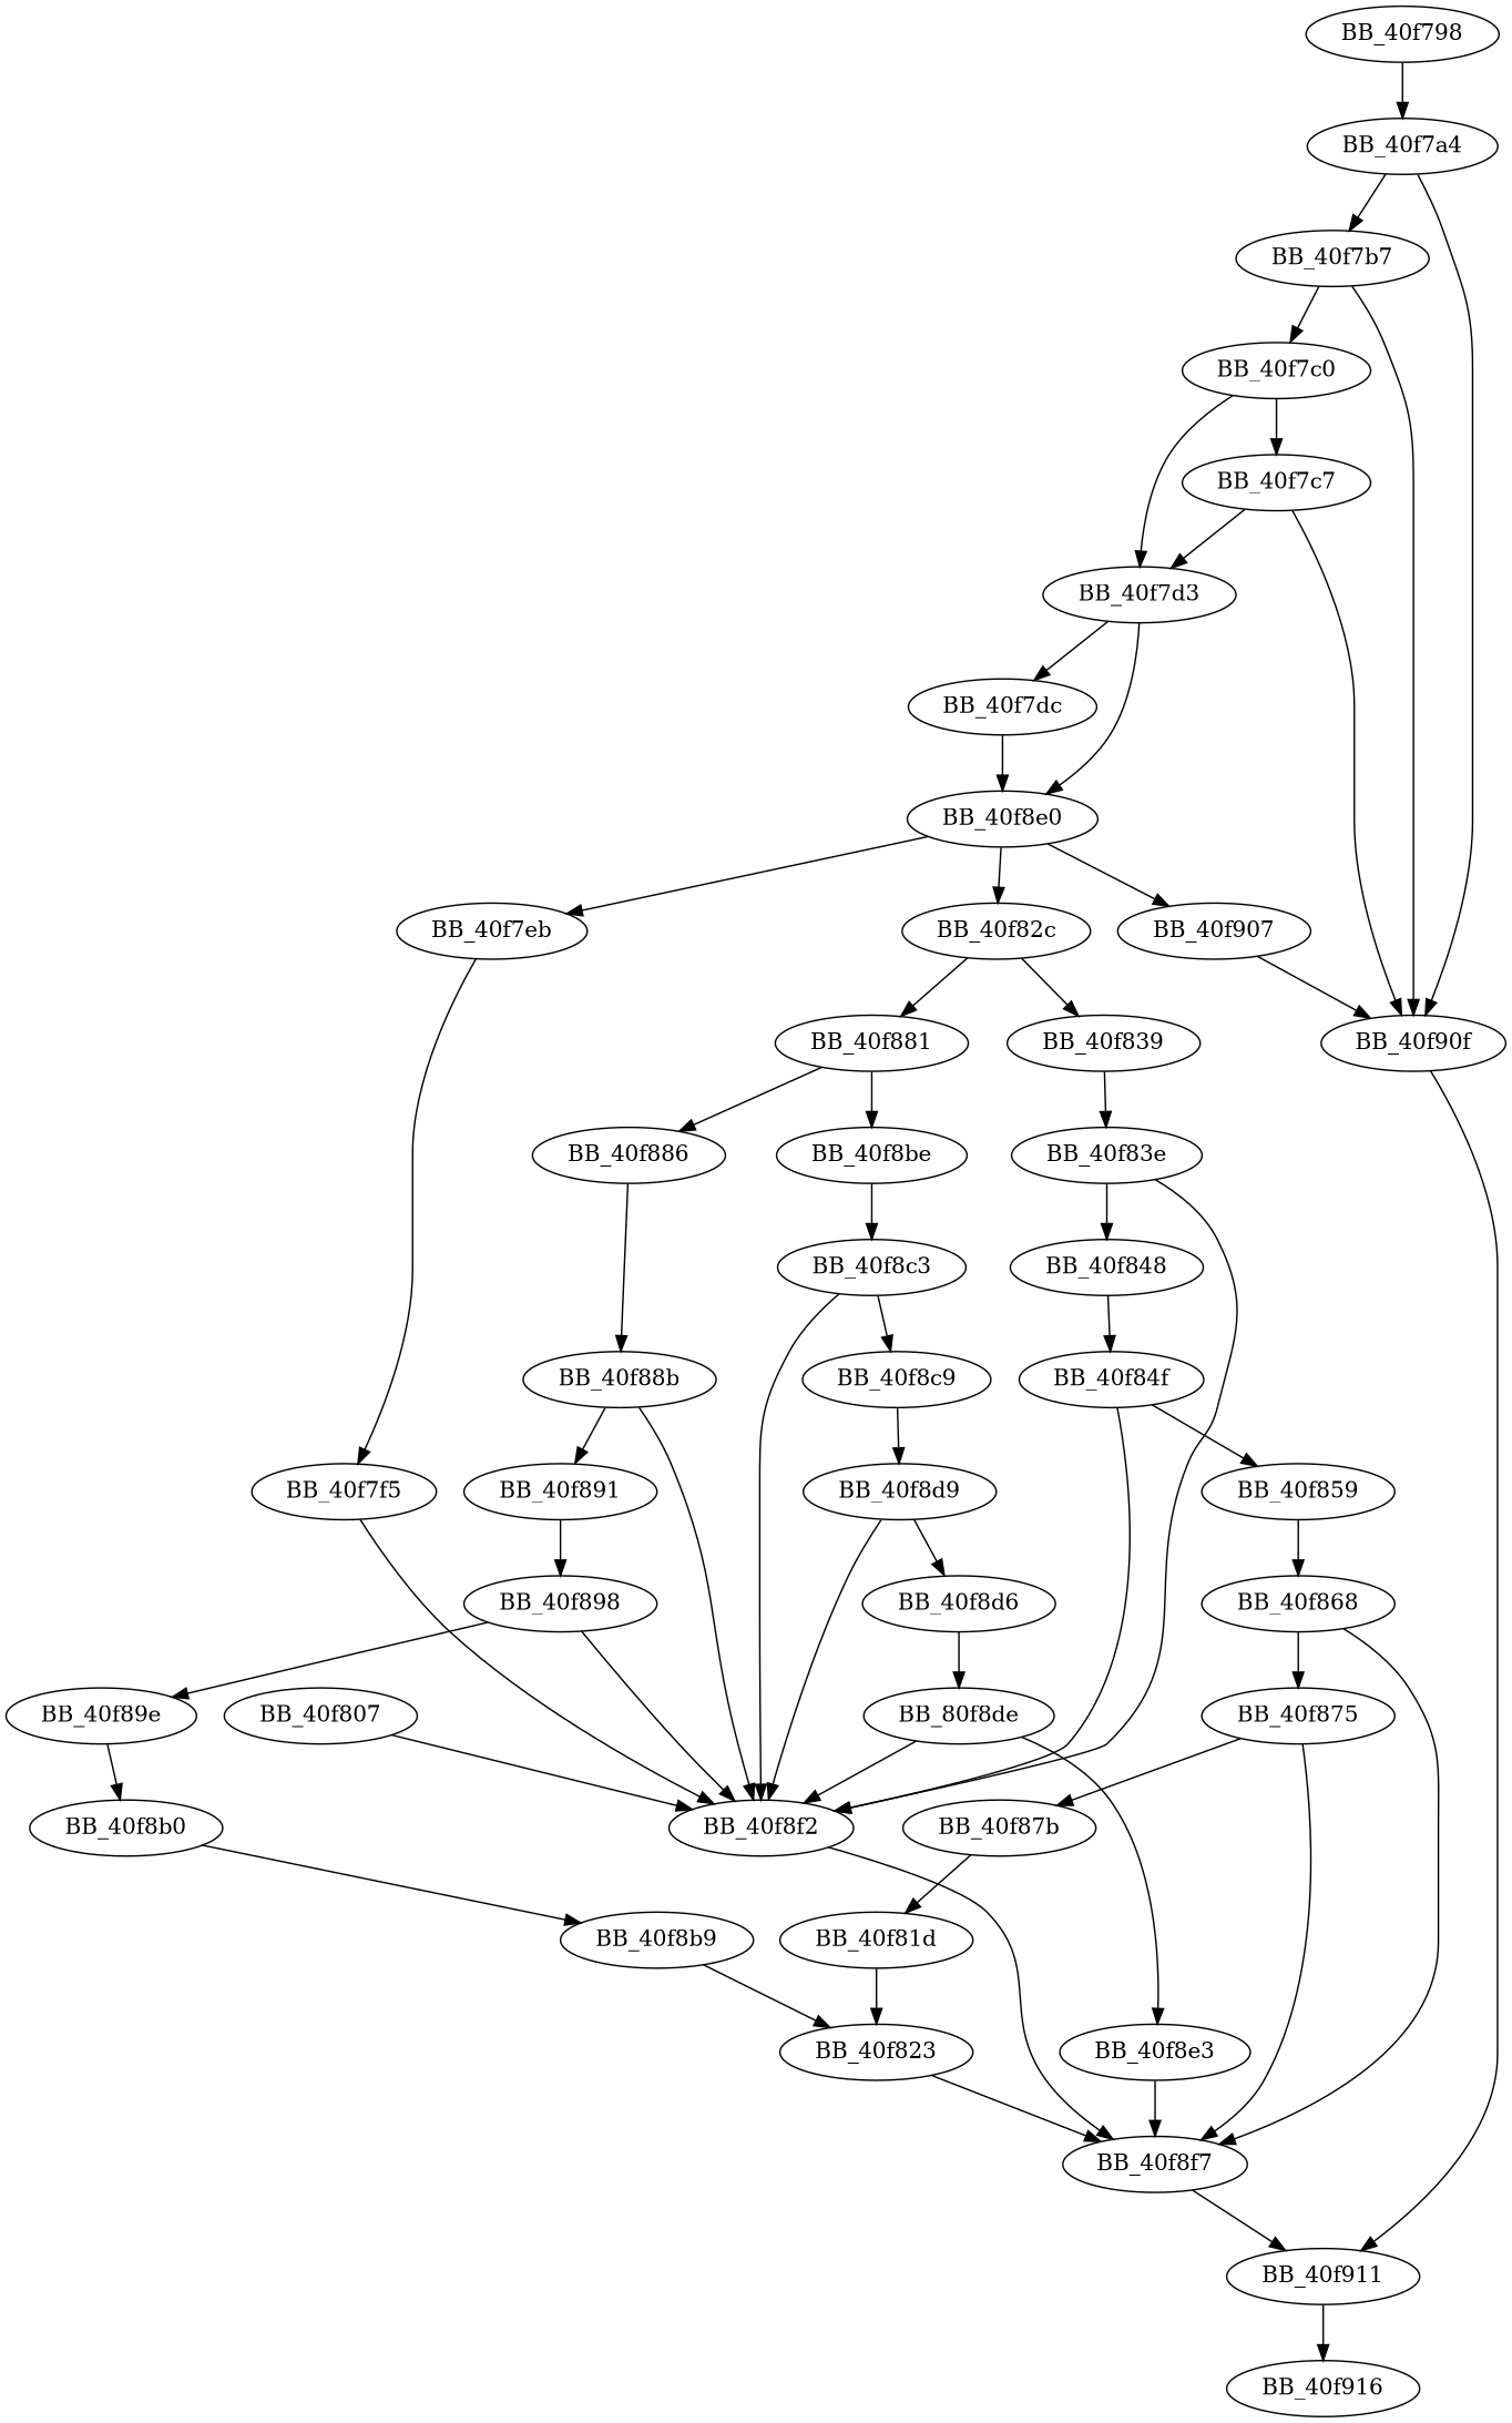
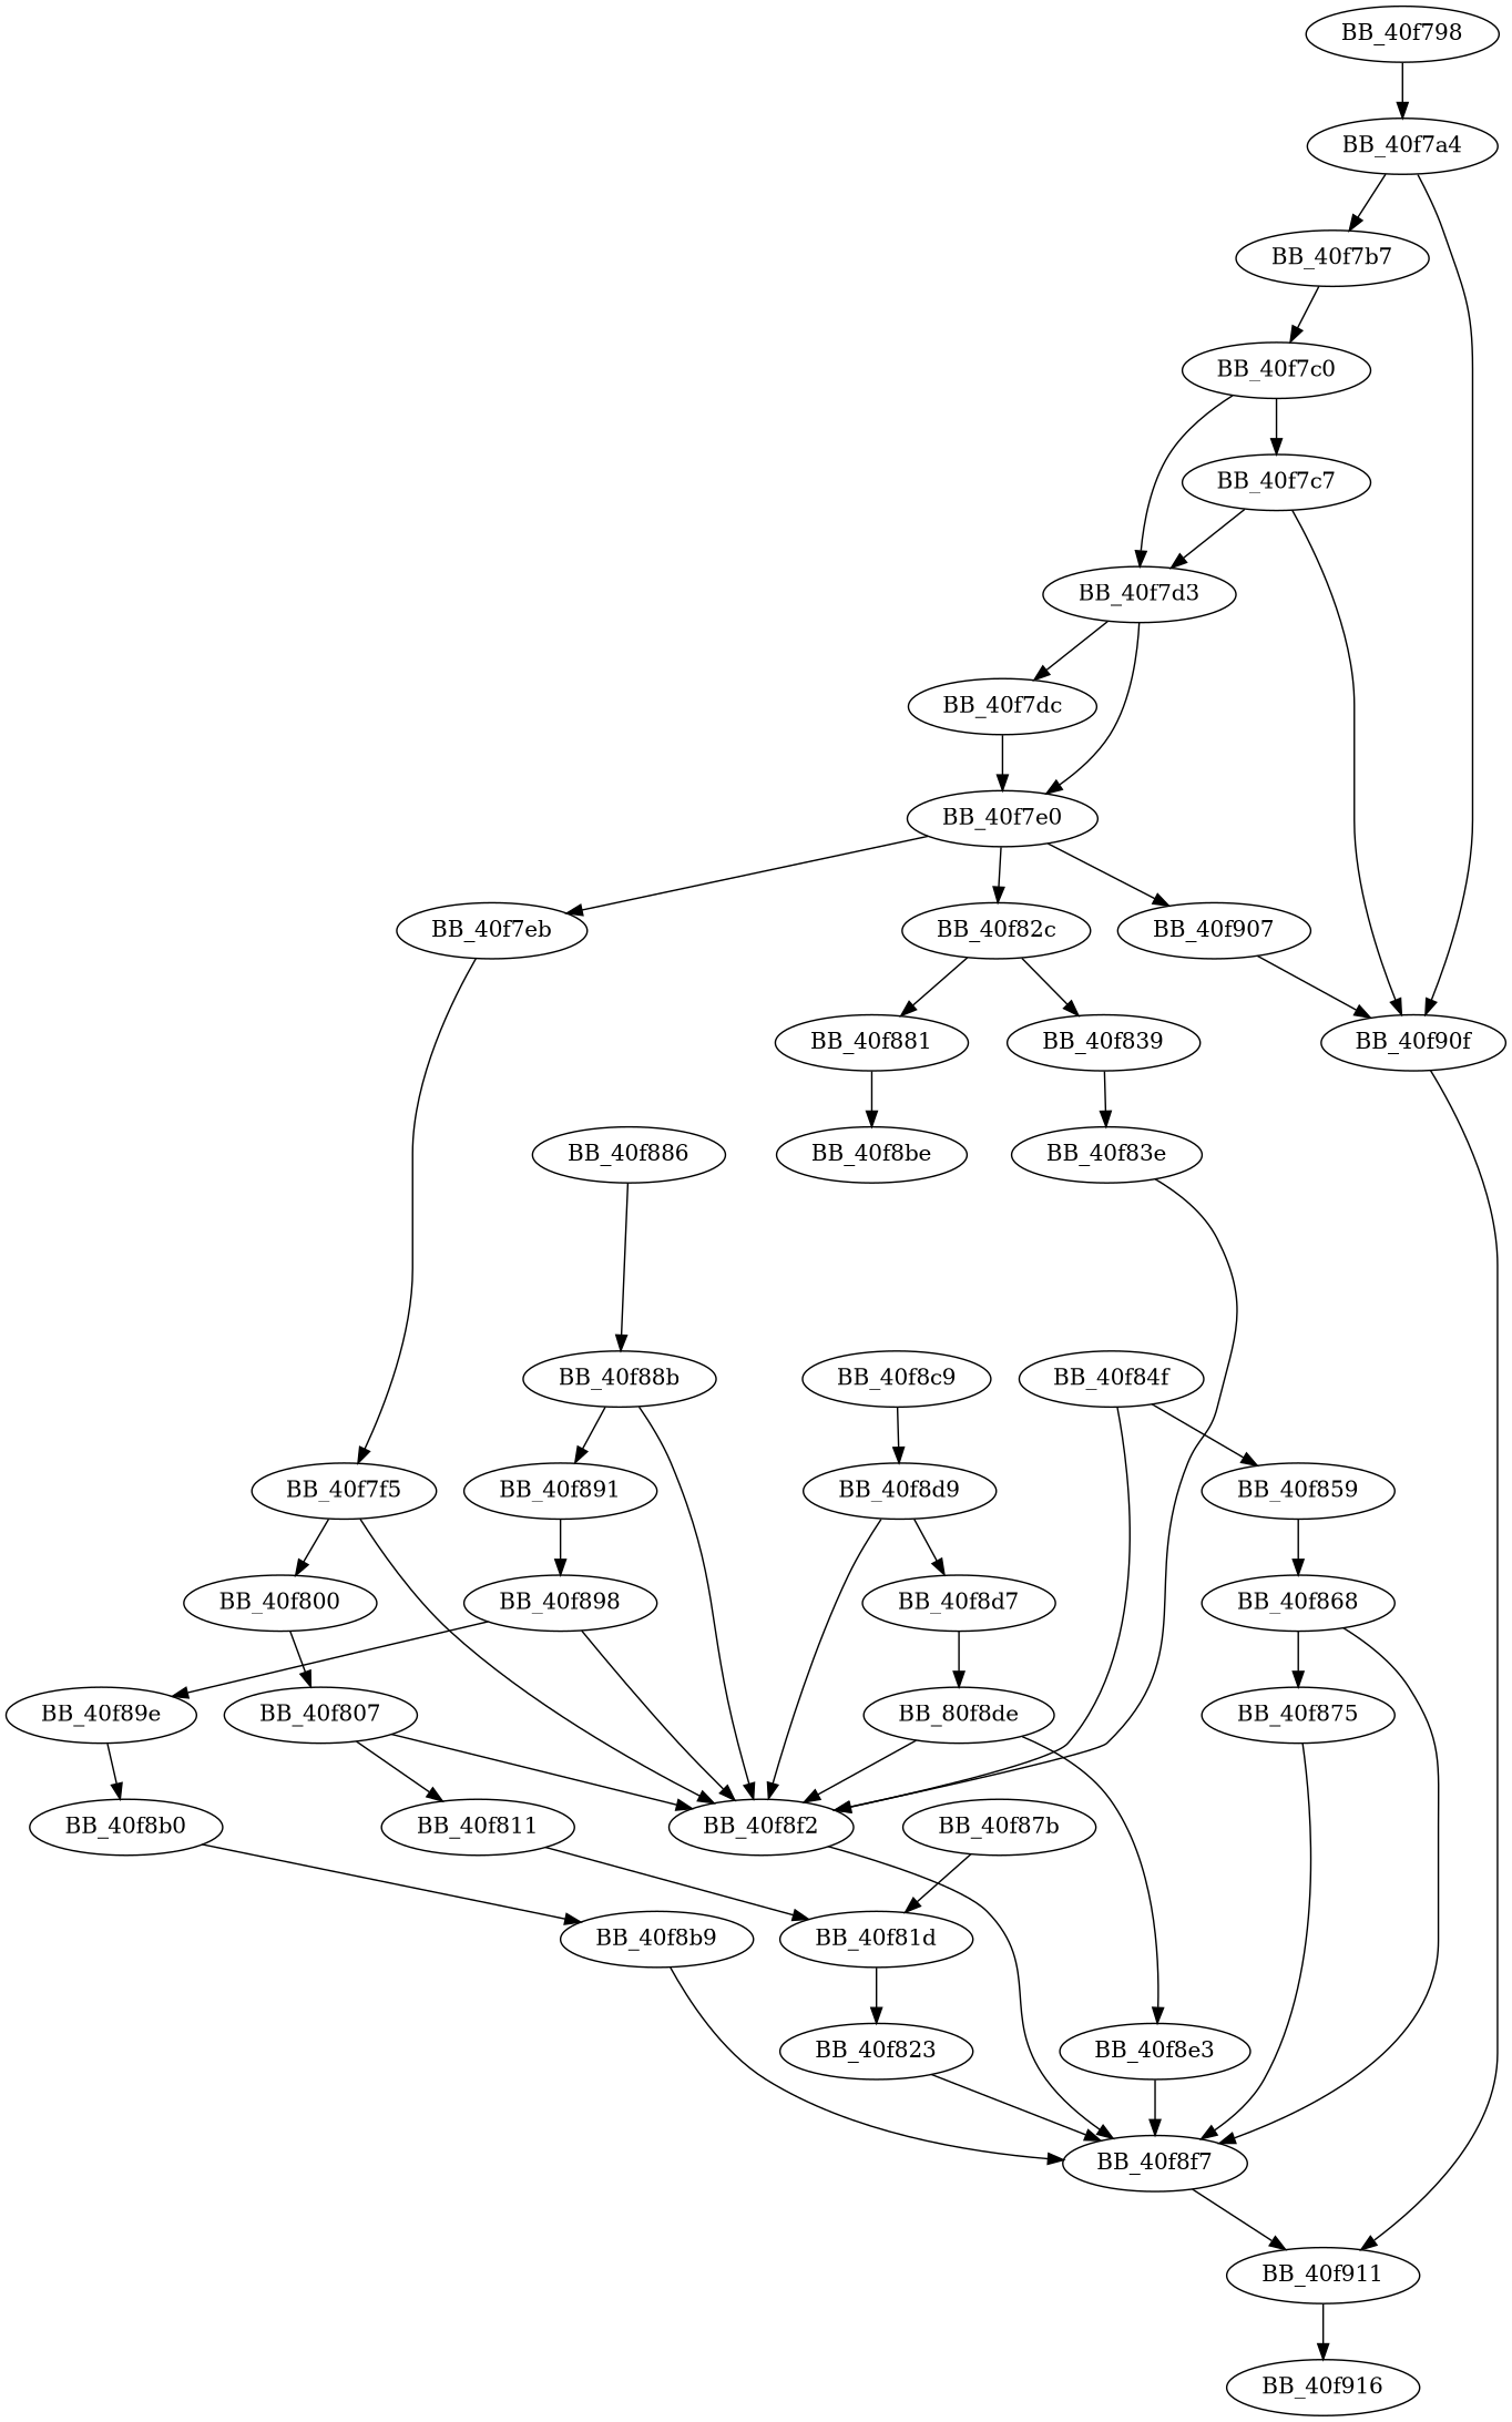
  digraph {
    BB_40f798
    BB_40f7a4
    BB_40f7b7
    BB_40f90f
    BB_40f7c0
    BB_40f911
    BB_40f7c7
    BB_40f7d3
    BB_40f916
    BB_40f7dc
-   BB_40f7e0 [label=BB_40f8e0]
+   BB_40f7e0
    BB_40f7eb
    BB_40f82c
    BB_40f907
    n15 [label=BB_40f7f5]
    BB_40f839
    BB_40f881
+   BB_40f800
    BB_40f8f2
    BB_40f83e
    BB_40f886
    BB_40f8be
    BB_40f807
    BB_40f8f7
+   BB_40f811
    BB_40f81d
    BB_40f823
-   BB_40f848
    BB_40f88b
-   BB_40f8c3
    BB_40f84f
    BB_40f859
    BB_40f868
    BB_40f875
    BB_40f87b
    BB_40f891
    BB_40f8c9
    BB_40f898
    BB_40f89e
    BB_40f8b0
    BB_40f8b9
    n42 [label=BB_40f8d9]
-   BB_40f8d6
+   BB_40f8d6 [label=BB_40f8d7]
    n44 [label=BB_80f8de]
    BB_40f8e3
    BB_40f798 -> BB_40f7a4
    BB_40f7a4 -> BB_40f7b7
    BB_40f7a4 -> BB_40f90f
-   BB_40f7b7 -> BB_40f90f
    BB_40f7b7 -> BB_40f7c0
    BB_40f90f -> BB_40f911
    BB_40f7c0 -> BB_40f7c7
    BB_40f7c0 -> BB_40f7d3
    BB_40f911 -> BB_40f916
    BB_40f7c7 -> BB_40f90f
    BB_40f7c7 -> BB_40f7d3
    BB_40f7d3 -> BB_40f7dc
    BB_40f7d3 -> BB_40f7e0
    BB_40f7dc -> BB_40f7e0
    BB_40f7e0 -> BB_40f7eb
    BB_40f7e0 -> BB_40f82c
    BB_40f7e0 -> BB_40f907
    BB_40f7eb -> n15
    BB_40f82c -> BB_40f839
    BB_40f82c -> BB_40f881
    BB_40f907 -> BB_40f90f
+   n15 -> BB_40f800
    n15 -> BB_40f8f2
    BB_40f839 -> BB_40f83e
-   BB_40f881 -> BB_40f886
    BB_40f881 -> BB_40f8be
+   BB_40f800 -> BB_40f807
    BB_40f8f2 -> BB_40f8f7
    BB_40f83e -> BB_40f8f2
-   BB_40f83e -> BB_40f848
    BB_40f886 -> BB_40f88b
-   BB_40f8be -> BB_40f8c3
    BB_40f807 -> BB_40f8f2
+   BB_40f807 -> BB_40f811
    BB_40f8f7 -> BB_40f911
+   BB_40f811 -> BB_40f81d
    BB_40f81d -> BB_40f823
    BB_40f823 -> BB_40f8f7
-   BB_40f848 -> BB_40f84f
    BB_40f88b -> BB_40f8f2
    BB_40f88b -> BB_40f891
-   BB_40f8c3 -> BB_40f8f2
-   BB_40f8c3 -> BB_40f8c9
    BB_40f84f -> BB_40f8f2
    BB_40f84f -> BB_40f859
    BB_40f859 -> BB_40f868
    BB_40f868 -> BB_40f8f7
    BB_40f868 -> BB_40f875
    BB_40f875 -> BB_40f8f7
-   BB_40f875 -> BB_40f87b
    BB_40f87b -> BB_40f81d
    BB_40f891 -> BB_40f898
    BB_40f8c9 -> n42
    BB_40f898 -> BB_40f8f2
    BB_40f898 -> BB_40f89e
    BB_40f89e -> BB_40f8b0
    BB_40f8b0 -> BB_40f8b9
-   BB_40f8b9 -> BB_40f823
+   BB_40f8b9 -> BB_40f8f7
    n42 -> BB_40f8f2
    n42 -> BB_40f8d6
    BB_40f8d6 -> n44
    n44 -> BB_40f8f2
    n44 -> BB_40f8e3
    BB_40f8e3 -> BB_40f8f7
  }
